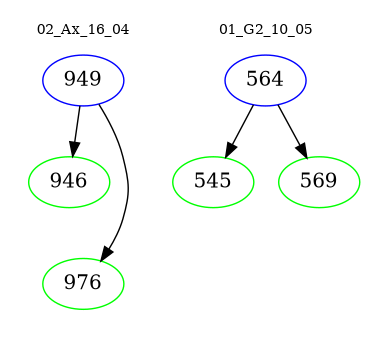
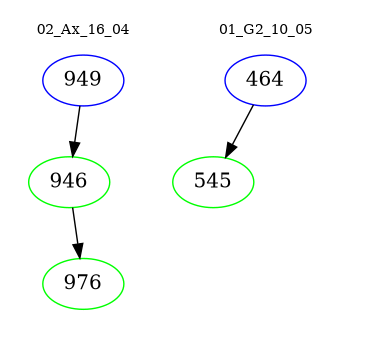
  digraph {
    node [color=green]
    edge [color=black]
    n1 [color=blue label=949]
    n2 [label=946]
    n3 [label=976]
-   n4 [color=blue label=564]
+   n4 [color=blue label=464]
    n5 [label=545]
-   n6 [label=569]
    subgraph cluster_1 {
      color=white
      fontsize=10
      label="02_Ax_16_04"
      n1
      n2
      n3
    }
    subgraph cluster_2 {
      color=white
      fontsize=10
      label="01_G2_10_05"
      n4
      n5
-     n6
    }
    n1 -> n2
-   n1 -> n3
+   n2 -> n3
    n4 -> n5
-   n4 -> n6
  }
